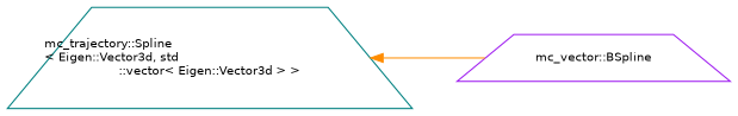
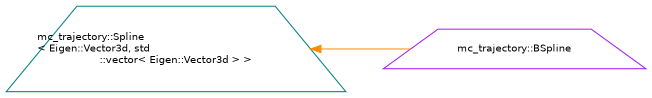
  digraph {
    rankdir=LR
    node [fillcolor=white fontname=Helvetica fontsize=10 shape=trapezium style=filled]
    n1 [color=teal height=0.2 label="mc_trajectory::Spline\l\< Eigen::Vector3d, std\l::vector\< Eigen::Vector3d \> \>" width=0.4]
-   n2 [color=purple height=0.2 label="mc_vector::BSpline" width=0.4]
+   n2 [color=purple height=0.2 label="mc_trajectory::BSpline" width=0.4]
    n1 -> n2 [color=darkorange dir=back fontname=Helvetica fontsize=10 labelfontname=Helvetica labelfontsize=10 style=solid]
  }
